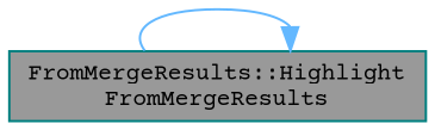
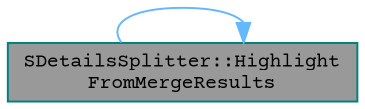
  digraph {
    rankdir=LR
    fontname="Courier Prime"
-   n1 [color=teal fillcolor=grey60 fontcolor=black fontname="Courier Prime" fontsize=10 height=0.2 label="FromMergeResults::Highlight\lFromMergeResults" shape=box style=filled width=0.4]
+   n1 [color=teal fillcolor=grey60 fontcolor=black fontname="Courier Prime" fontsize=10 height=0.2 label="SDetailsSplitter::Highlight\lFromMergeResults" shape=box style=filled width=0.4]
    n1 -> n1 [color=steelblue1 fontname="Courier Prime" fontsize=10 labelfontname=Helvetica labelfontsize=10 style=solid]
  }
